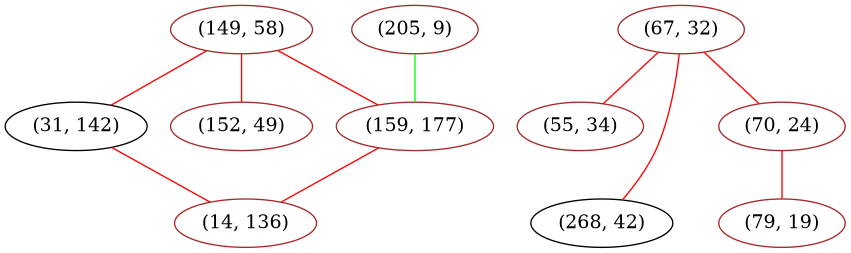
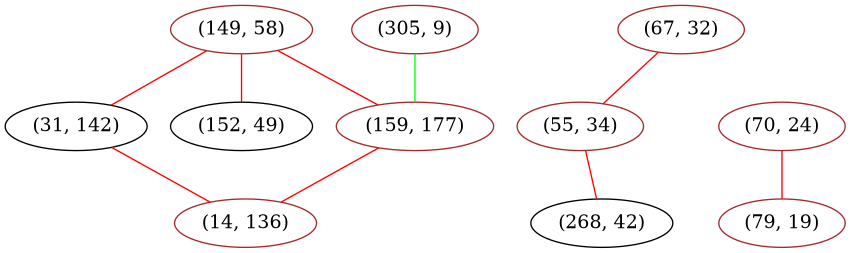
  graph {
    node [color=brown]
    edge [color=red weight=1]
    "(31, 142)" [color=black]
    "(149, 58)"
    "(159, 177)"
-   "(152, 49)"
+   "(152, 49)" [color=black]
    "(14, 136)"
-   "(305, 9)" [label="(205, 9)"]
+   "(305, 9)"
    "(67, 32)"
    "(55, 34)"
    "(70, 24)"
    "(268, 42)" [color=black]
    "(79, 19)"
    "(31, 142)" -- "(14, 136)"
    "(149, 58)" -- "(31, 142)"
    "(149, 58)" -- "(159, 177)"
    "(149, 58)" -- "(152, 49)"
    "(159, 177)" -- "(14, 136)"
    "(305, 9)" -- "(159, 177)" [color=green weight=2]
    "(67, 32)" -- "(55, 34)"
-   "(67, 32)" -- "(70, 24)"
-   "(67, 32)" -- "(268, 42)"
+   "(55, 34)" -- "(268, 42)"
    "(70, 24)" -- "(79, 19)"
  }
